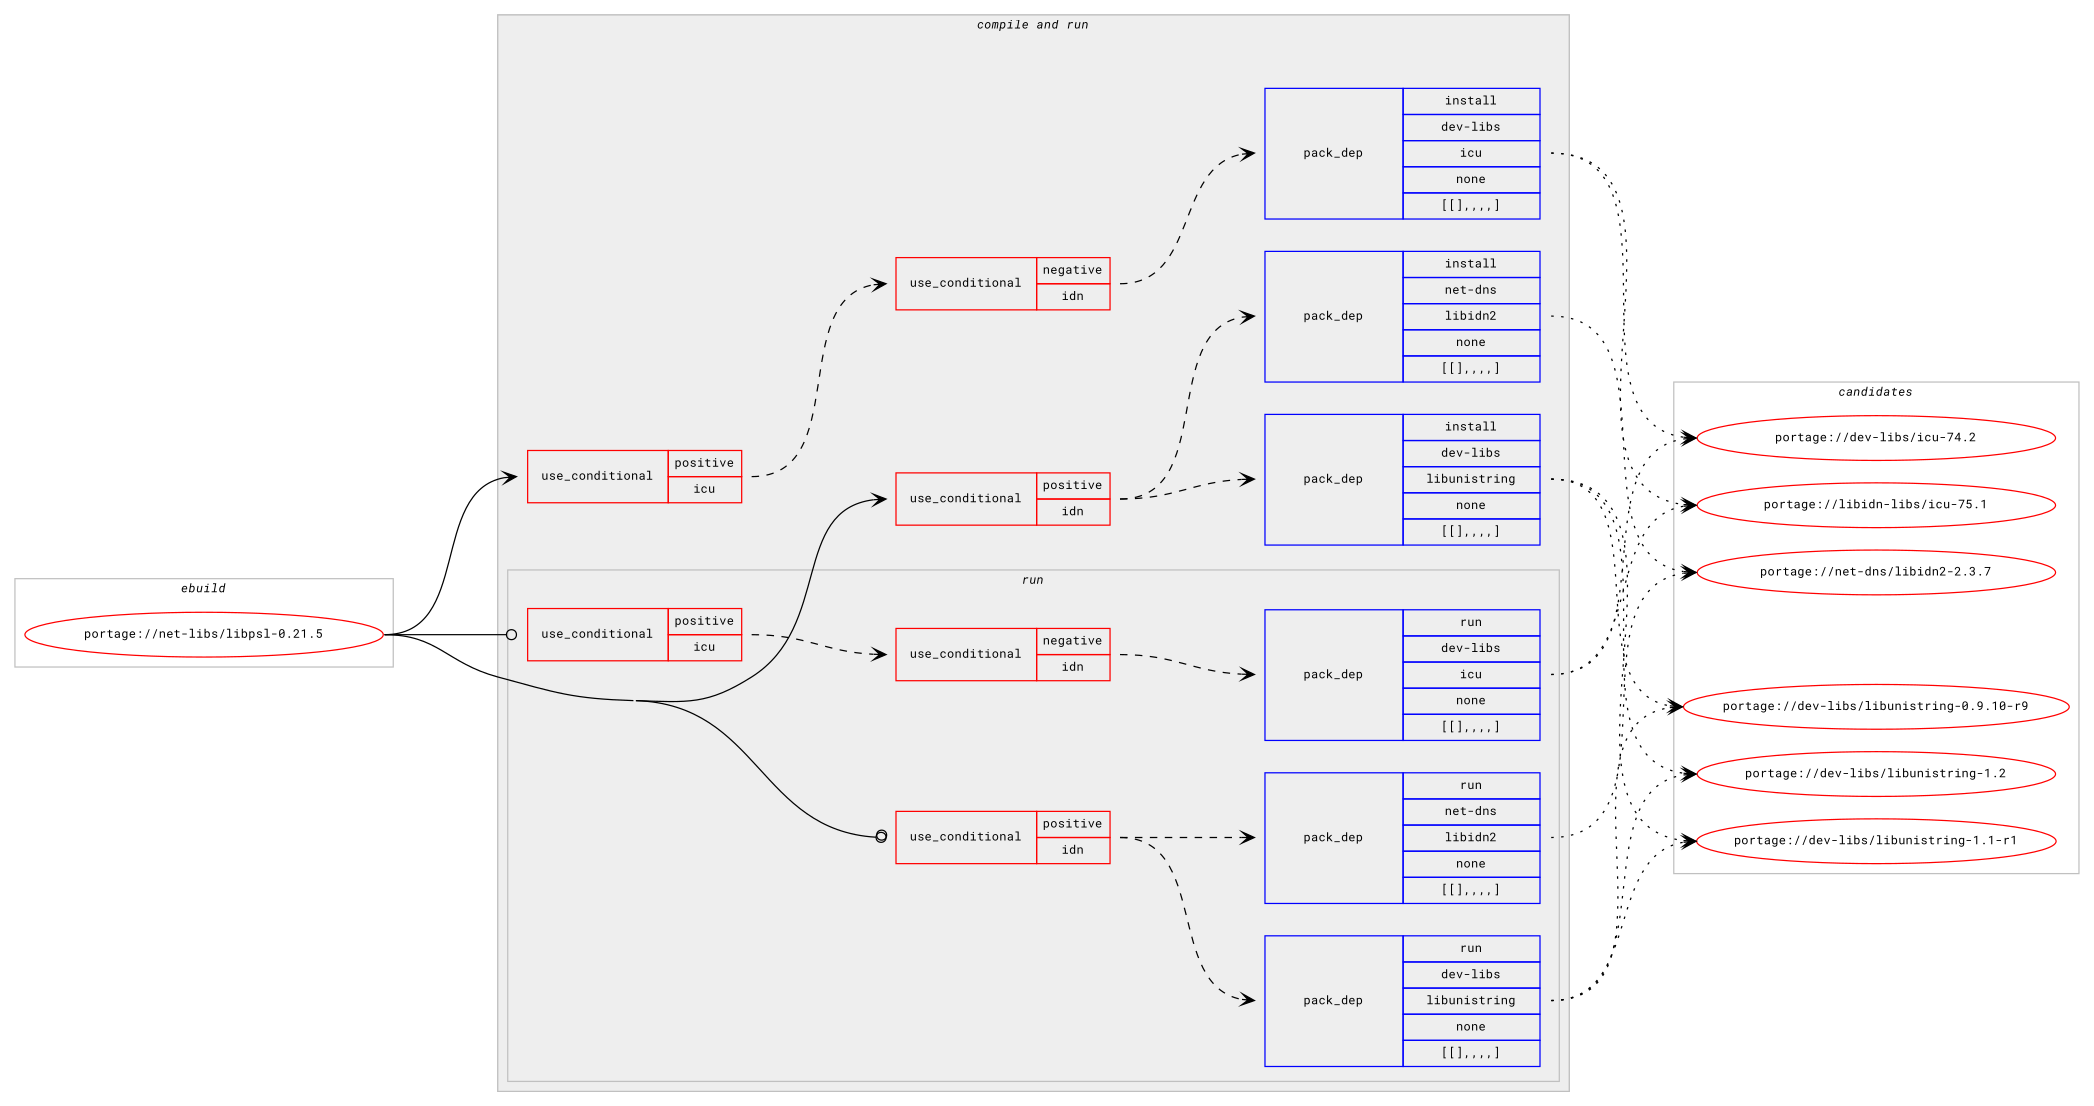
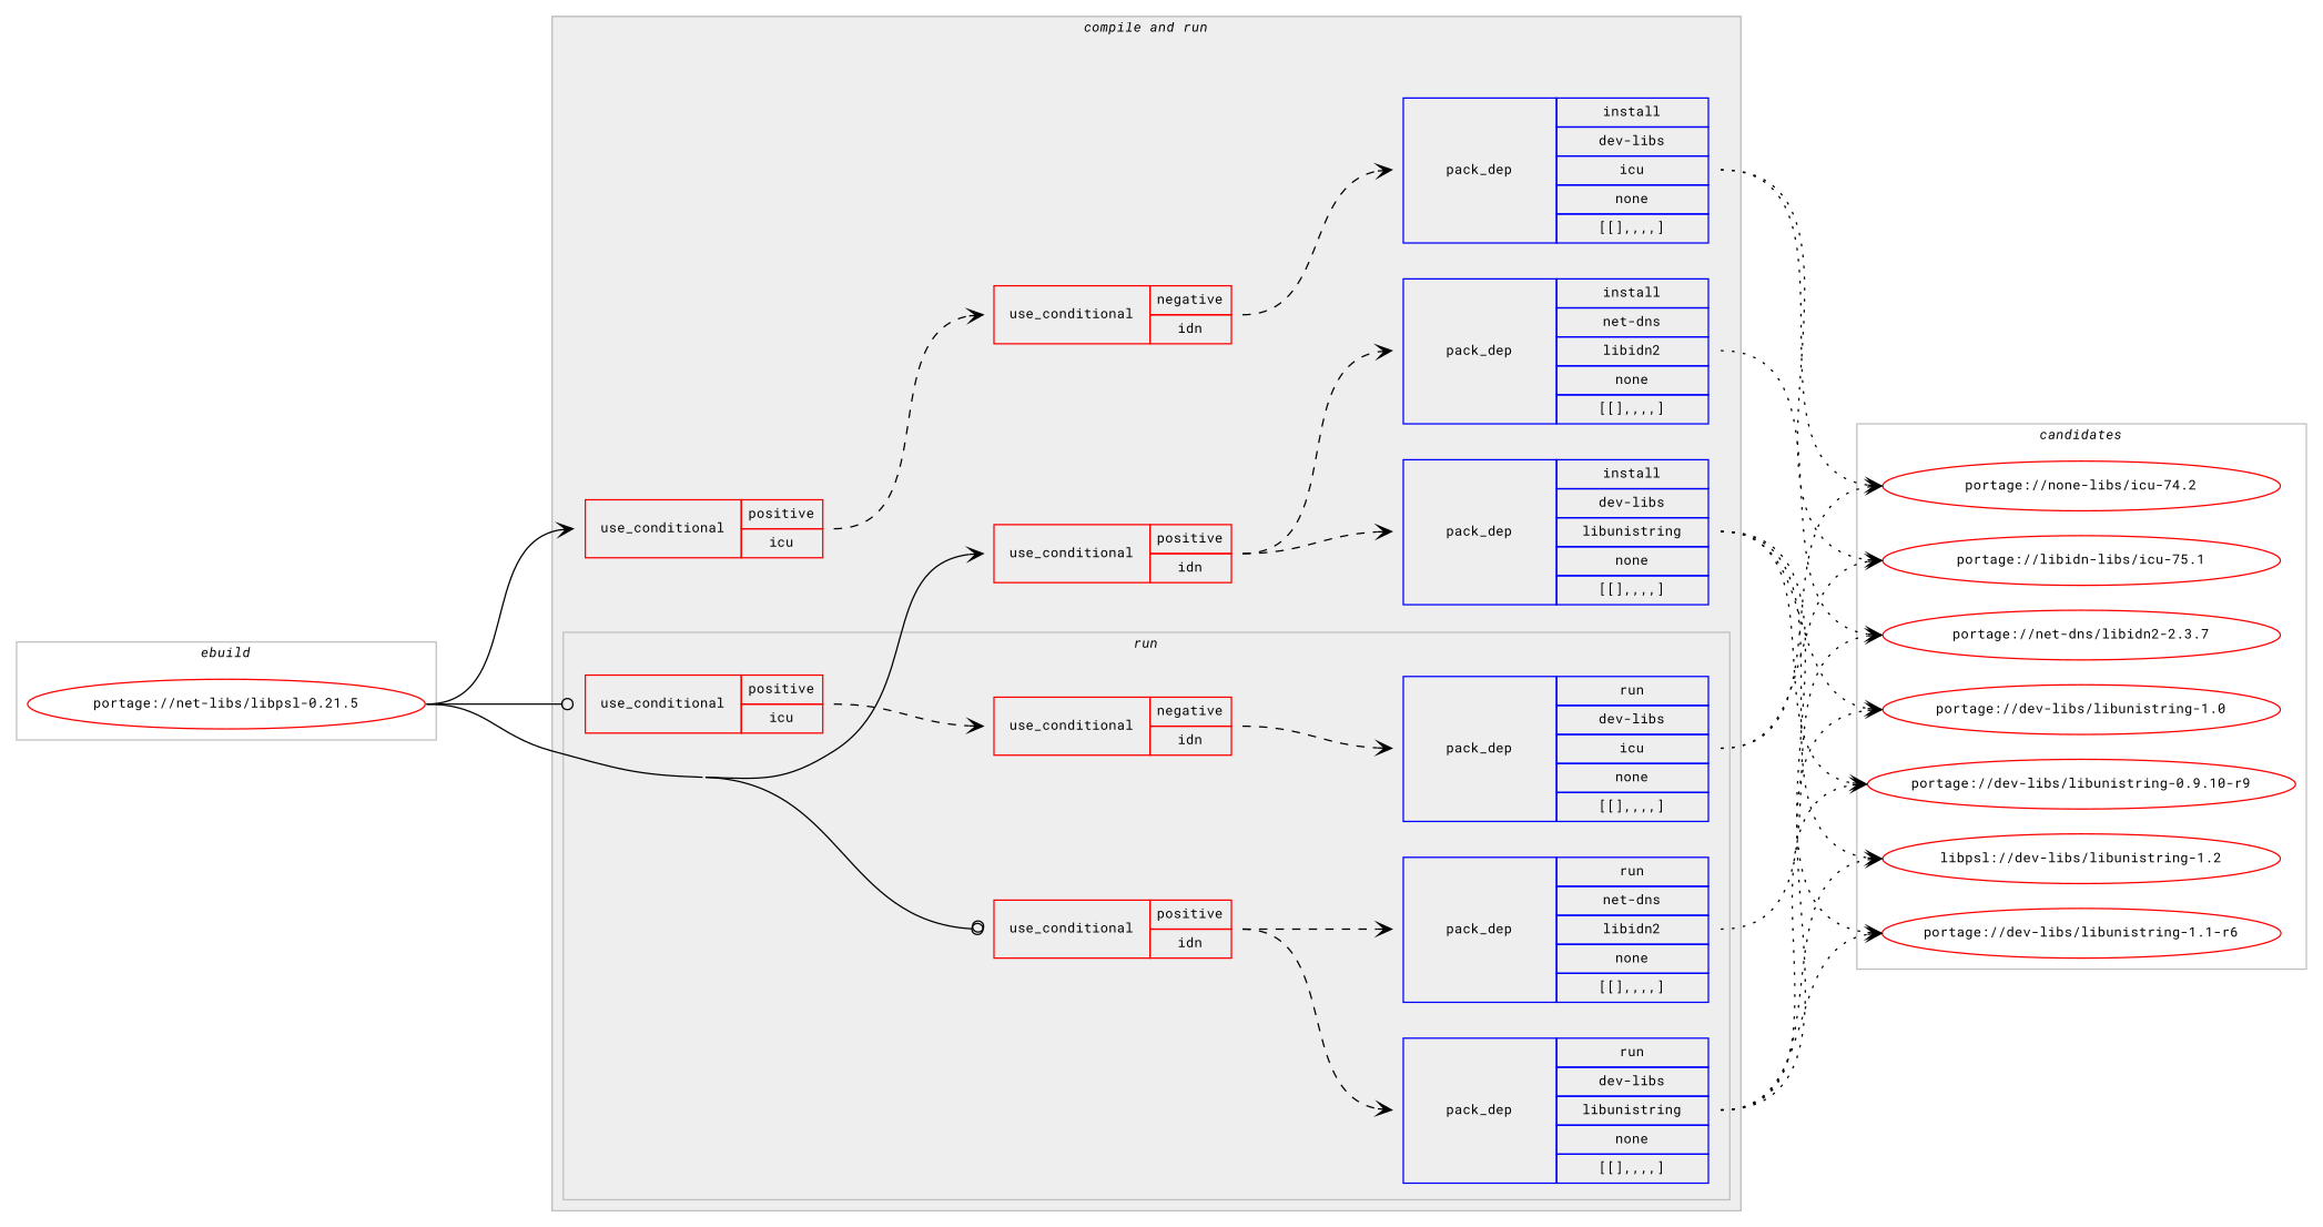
  digraph {
    compound=true
    concentrate=true
    fontname="Roboto Mono"
    fontsize=10
    newrank=true
    rankdir=LR
    ranksep=1.5
    node [color=red fontname="Roboto Mono" fontsize=10 shape=none]
    edge [arrowhead=vee fontname="Roboto Mono" headport=w style=dotted tailport=e weight=100]
    n1 [label="portage://net-libs/libpsl-0.21.5" width=4 shape=""]
    n2 [color=blue label=<<TABLE BORDER="0" CELLBORDER="1" CELLSPACING="0" CELLPADDING="4" WIDTH="220"><TR><TD ROWSPAN="6" CELLPADDING="30">pack_dep</TD></TR><TR><TD WIDTH="110">install</TD></TR><TR><TD>dev-libs</TD></TR><TR><TD>icu</TD></TR><TR><TD>none</TD></TR><TR><TD>[[],,,,]</TD></TR></TABLE>>]
    n3 [label=<<TABLE BORDER="0" CELLBORDER="1" CELLSPACING="0" CELLPADDING="4"><TR><TD ROWSPAN="3" CELLPADDING="10">use_conditional</TD></TR><TR><TD>negative</TD></TR><TR><TD>idn</TD></TR></TABLE>>]
    n4 [label=<<TABLE BORDER="0" CELLBORDER="1" CELLSPACING="0" CELLPADDING="4"><TR><TD ROWSPAN="3" CELLPADDING="10">use_conditional</TD></TR><TR><TD>positive</TD></TR><TR><TD>icu</TD></TR></TABLE>>]
    n5 [color=blue label=<<TABLE BORDER="0" CELLBORDER="1" CELLSPACING="0" CELLPADDING="4" WIDTH="220"><TR><TD ROWSPAN="6" CELLPADDING="30">pack_dep</TD></TR><TR><TD WIDTH="110">install</TD></TR><TR><TD>dev-libs</TD></TR><TR><TD>libunistring</TD></TR><TR><TD>none</TD></TR><TR><TD>[[],,,,]</TD></TR></TABLE>>]
    n6 [color=blue label=<<TABLE BORDER="0" CELLBORDER="1" CELLSPACING="0" CELLPADDING="4" WIDTH="220"><TR><TD ROWSPAN="6" CELLPADDING="30">pack_dep</TD></TR><TR><TD WIDTH="110">install</TD></TR><TR><TD>net-dns</TD></TR><TR><TD>libidn2</TD></TR><TR><TD>none</TD></TR><TR><TD>[[],,,,]</TD></TR></TABLE>>]
    n7 [label=<<TABLE BORDER="0" CELLBORDER="1" CELLSPACING="0" CELLPADDING="4"><TR><TD ROWSPAN="3" CELLPADDING="10">use_conditional</TD></TR><TR><TD>positive</TD></TR><TR><TD>idn</TD></TR></TABLE>>]
    n8 [color=blue label=<<TABLE BORDER="0" CELLBORDER="1" CELLSPACING="0" CELLPADDING="4" WIDTH="220"><TR><TD ROWSPAN="6" CELLPADDING="30">pack_dep</TD></TR><TR><TD WIDTH="110">run</TD></TR><TR><TD>dev-libs</TD></TR><TR><TD>icu</TD></TR><TR><TD>none</TD></TR><TR><TD>[[],,,,]</TD></TR></TABLE>>]
    n9 [label=<<TABLE BORDER="0" CELLBORDER="1" CELLSPACING="0" CELLPADDING="4"><TR><TD ROWSPAN="3" CELLPADDING="10">use_conditional</TD></TR><TR><TD>negative</TD></TR><TR><TD>idn</TD></TR></TABLE>>]
    n10 [label=<<TABLE BORDER="0" CELLBORDER="1" CELLSPACING="0" CELLPADDING="4"><TR><TD ROWSPAN="3" CELLPADDING="10">use_conditional</TD></TR><TR><TD>positive</TD></TR><TR><TD>icu</TD></TR></TABLE>>]
    n11 [color=blue label=<<TABLE BORDER="0" CELLBORDER="1" CELLSPACING="0" CELLPADDING="4" WIDTH="220"><TR><TD ROWSPAN="6" CELLPADDING="30">pack_dep</TD></TR><TR><TD WIDTH="110">run</TD></TR><TR><TD>dev-libs</TD></TR><TR><TD>libunistring</TD></TR><TR><TD>none</TD></TR><TR><TD>[[],,,,]</TD></TR></TABLE>>]
    n12 [color=blue label=<<TABLE BORDER="0" CELLBORDER="1" CELLSPACING="0" CELLPADDING="4" WIDTH="220"><TR><TD ROWSPAN="6" CELLPADDING="30">pack_dep</TD></TR><TR><TD WIDTH="110">run</TD></TR><TR><TD>net-dns</TD></TR><TR><TD>libidn2</TD></TR><TR><TD>none</TD></TR><TR><TD>[[],,,,]</TD></TR></TABLE>>]
    n13 [label=<<TABLE BORDER="0" CELLBORDER="1" CELLSPACING="0" CELLPADDING="4"><TR><TD ROWSPAN="3" CELLPADDING="10">use_conditional</TD></TR><TR><TD>positive</TD></TR><TR><TD>idn</TD></TR></TABLE>>]
    n14 [label="portage://libidn-libs/icu-75.1" width=4 shape=""]
-   n15 [label="portage://dev-libs/icu-74.2" width=4 shape=""]
-   n16 [label="portage://dev-libs/libunistring-1.2" width=4 shape=""]
-   n17 [label="portage://dev-libs/libunistring-1.1-r1" width=4 shape=""]
+   n15 [label="portage://none-libs/icu-74.2" width=4 shape=""]
+   n16 [label="libpsl://dev-libs/libunistring-1.2" width=4 shape=""]
+   n17 [label="portage://dev-libs/libunistring-1.1-r6" width=4 shape=""]
+   n18 [label="portage://dev-libs/libunistring-1.0" width=4 shape=""]
    n19 [label="portage://dev-libs/libunistring-0.9.10-r9" width=4 shape=""]
    n20 [label="portage://net-dns/libidn2-2.3.7" width=4 shape=""]
    subgraph cluster_1 {
      color=gray
      label=<<i>ebuild</i>>
      n1
    }
    subgraph cluster_2 {
      color=gray
      label=<<i>dependencies</i>>
      subgraph cluster_3 {
        color=gray
        fillcolor="#eeeeee"
        label=<<i>compile</i>>
        style=filled
        subgraph sub_4 {
          color=gray
          fillcolor="#eeeeee"
          label=<<i>compile</i>>
          style=filled
          n4
          subgraph sub_5 {
            color=gray
            fillcolor="#eeeeee"
            label=<<i>compile</i>>
            style=filled
            n3
            subgraph sub_6 {
              color=gray
              fillcolor="#eeeeee"
              label=<<i>compile</i>>
              style=filled
              n2
            }
          }
        }
        subgraph sub_7 {
          color=gray
          fillcolor="#eeeeee"
          label=<<i>compile</i>>
          style=filled
          n7
          subgraph sub_8 {
            color=gray
            fillcolor="#eeeeee"
            label=<<i>compile</i>>
            style=filled
            n5
          }
          subgraph sub_9 {
            color=gray
            fillcolor="#eeeeee"
            label=<<i>compile</i>>
            style=filled
            n6
          }
        }
      }
      subgraph cluster_10 {
        color=gray
        fillcolor="#eeeeee"
        label=<<i>compile and run</i>>
        style=filled
      }
      subgraph cluster_11 {
        color=gray
        fillcolor="#eeeeee"
        label=<<i>run</i>>
        style=filled
        subgraph sub_12 {
          color=gray
          fillcolor="#eeeeee"
          label=<<i>run</i>>
          style=filled
          n10
          subgraph sub_13 {
            color=gray
            fillcolor="#eeeeee"
            label=<<i>run</i>>
            style=filled
            n9
            subgraph sub_14 {
              color=gray
              fillcolor="#eeeeee"
              label=<<i>run</i>>
              style=filled
              n8
            }
          }
        }
        subgraph sub_15 {
          color=gray
          fillcolor="#eeeeee"
          label=<<i>run</i>>
          style=filled
          n13
          subgraph sub_16 {
            color=gray
            fillcolor="#eeeeee"
            label=<<i>run</i>>
            style=filled
            n11
          }
          subgraph sub_17 {
            color=gray
            fillcolor="#eeeeee"
            label=<<i>run</i>>
            style=filled
            n12
          }
        }
      }
    }
    subgraph cluster_18 {
      color=gray
      label=<<i>candidates</i>>
      rank=same
      subgraph sub_19 {
        color=black
        label=<<i>candidates</i>>
        nodesep=1
        rank=same
        n14
        n15
      }
      subgraph sub_20 {
        color=black
        label=<<i>candidates</i>>
        nodesep=1
        rank=same
        n16
        n17
+       n18
        n19
      }
      subgraph sub_21 {
        color=black
        label=<<i>candidates</i>>
        nodesep=1
        rank=same
        n20
      }
      subgraph sub_22 {
        color=black
        label=<<i>candidates</i>>
        nodesep=1
        rank=same
        n14
        n15
      }
      subgraph sub_23 {
        color=black
        label=<<i>candidates</i>>
        nodesep=1
        rank=same
        n16
        n17
+       n18
        n19
      }
      subgraph sub_24 {
        color=black
        label=<<i>candidates</i>>
        nodesep=1
        rank=same
        n20
      }
    }
    n1 -> n4 [style=solid weight=20]
    n1 -> n7 [style=solid weight=20]
    n1 -> n10 [arrowhead=odot style=solid weight=20]
    n1 -> n13 [arrowhead=odot style=solid weight=20]
    n2 -> n14
    n2 -> n15
    n3 -> n2 [style=dashed weight=20]
    n4 -> n3 [style=dashed weight=20]
    n5 -> n16
    n5 -> n17
+   n5 -> n18
    n5 -> n19
    n6 -> n20
    n7 -> n5 [style=dashed weight=20]
    n7 -> n6 [style=dashed weight=20]
    n8 -> n14
    n8 -> n15
    n9 -> n8 [style=dashed weight=20]
    n10 -> n9 [style=dashed weight=20]
    n11 -> n16
    n11 -> n17
+   n11 -> n18
    n11 -> n19
    n12 -> n20
    n13 -> n11 [style=dashed weight=20]
    n13 -> n12 [style=dashed weight=20]
  }
